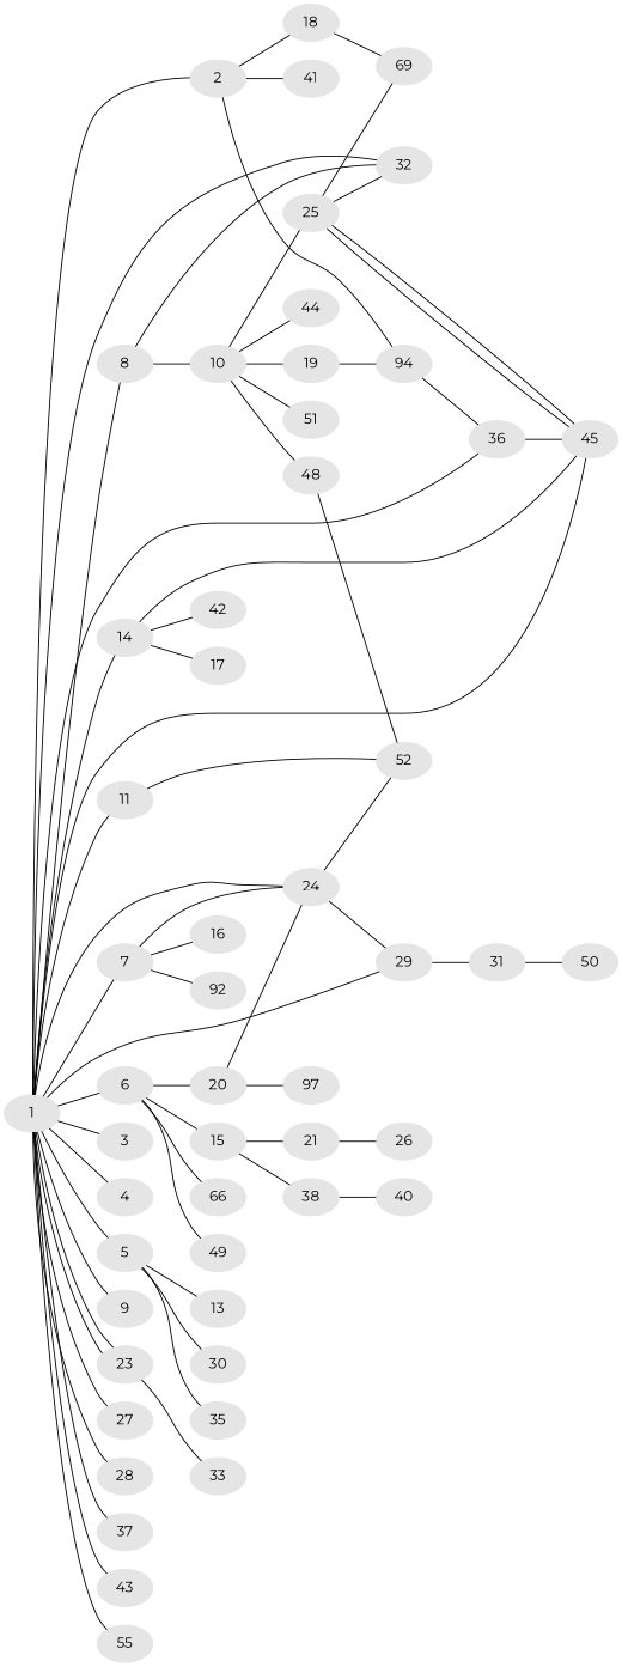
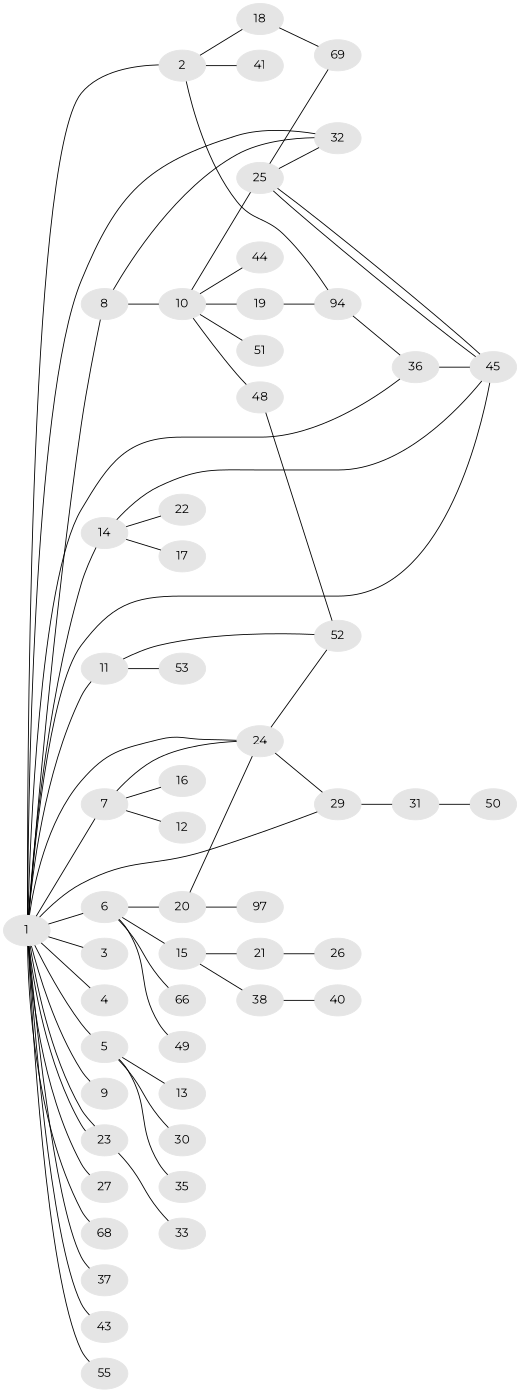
  graph {
    fontname=Montserrat
    rankdir=LR
    node [color=gray90 fontname=Montserrat style=filled]
    edge [fontname=Montserrat]
    1
    2
    3
    4
    5
    6
    7
    8
    9
    11
    14
    23
    24
    27
-   28
+   28 [label=68]
    29
    32
    36
    37
    43
    45
    55
    18
    n24 [label=94]
    41
    13
    30
    35
    15
    20
    n31 [label=66]
    49
-   12 [label=92]
+   12
    16
    10
+   53
    52
    17
-   42
+   42 [label=22]
    33
    31
    n42 [label=69]
    21
    38
    n45 [label=97]
    19
    25
    44
    48
    51
    26
    40
    50
    1 -- 2
    1 -- 3
    1 -- 4
    1 -- 5
    1 -- 6
    1 -- 7
    1 -- 8
    1 -- 9
    1 -- 11
    1 -- 14
    1 -- 23
    1 -- 23
    1 -- 24
    1 -- 27
    1 -- 28
    1 -- 29
    1 -- 32
    1 -- 36
    1 -- 37
    1 -- 43
    1 -- 45
    1 -- 55
    2 -- 18
    2 -- n24
    2 -- 41
    5 -- 13
    5 -- 30
    5 -- 35
    6 -- 15
    6 -- 20
    6 -- n31
    6 -- 49
    7 -- 24
    7 -- 12
    7 -- 16
    8 -- 32
    8 -- 10
+   11 -- 53
    11 -- 52
    14 -- 45
    14 -- 17
    14 -- 42
    23 -- 33
    24 -- 29
    24 -- 52
    29 -- 31
    36 -- 45
    18 -- n42
    n24 -- 36
    15 -- 21
    15 -- 38
    20 -- 24
    20 -- n45
    10 -- 19
    10 -- 25
    10 -- 44
    10 -- 48
    10 -- 51
    31 -- 50
    21 -- 26
    38 -- 40
    19 -- n24
    25 -- 32
    25 -- 45
    25 -- 45
    25 -- n42
    48 -- 52
  }
